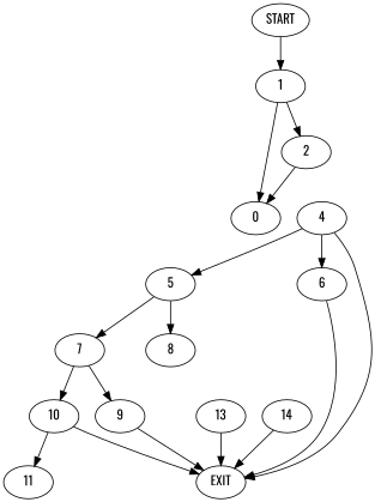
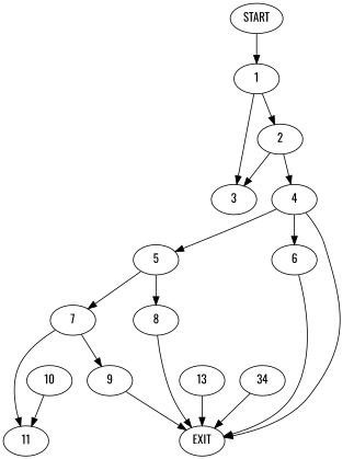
  digraph {
    fontname=Oswald
    node [fontname=Oswald]
    edge [fontname=Oswald]
    n1 [label=START]
    1
    2
-   3 [label=0]
+   3
    n5 [label=EXIT]
    4
    5
    6
    7
    8
    9
    10
    11
    13
-   14
+   14 [label=34]
    n1 -> 1
    1 -> 2
    1 -> 3
    2 -> 3
+   2 -> 4
    4 -> n5
    4 -> 5
    4 -> 6
    5 -> 7
    5 -> 8
    6 -> n5
    7 -> 9
-   7 -> 10
-   10 -> n5
+   7 -> 11
+   8 -> n5
    9 -> n5
    10 -> 11
    13 -> n5
    14 -> n5
  }
